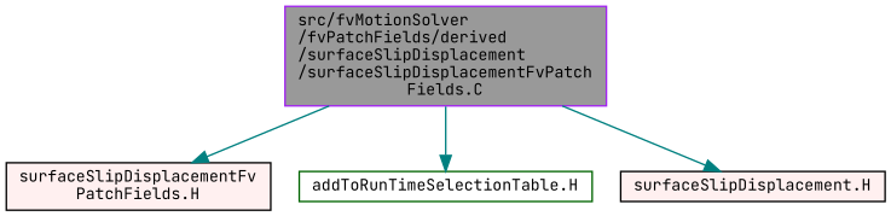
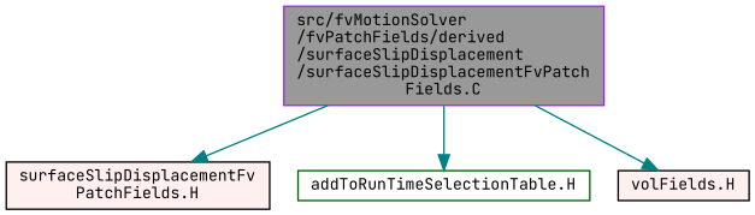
  digraph {
    fontname="JetBrains Mono"
    node [color=black fillcolor="#FFF0F0" fontname="JetBrains Mono" fontsize=10 shape=box style=filled]
    edge [color=teal fontname="JetBrains Mono" fontsize=10 labelfontname=Helvetica labelfontsize=10 style=solid]
    n1 [color=purple fillcolor=grey60 fontcolor=black height=0.2 label="src/fvMotionSolver\l/fvPatchFields/derived\l/surfaceSlipDisplacement\l/surfaceSlipDisplacementFvPatch\lFields.C" width=0.4]
    n2 [height=0.2 label="surfaceSlipDisplacementFv\lPatchFields.H" width=0.4]
    n3 [color=darkgreen fillcolor=white height=0.2 label="addToRunTimeSelectionTable.H" width=0.4]
-   n4 [height=0.2 label="surfaceSlipDisplacement.H" width=0.4]
+   n4 [height=0.2 label="volFields.H" width=0.4]
    n1 -> n2
    n1 -> n3
    n1 -> n4
  }
